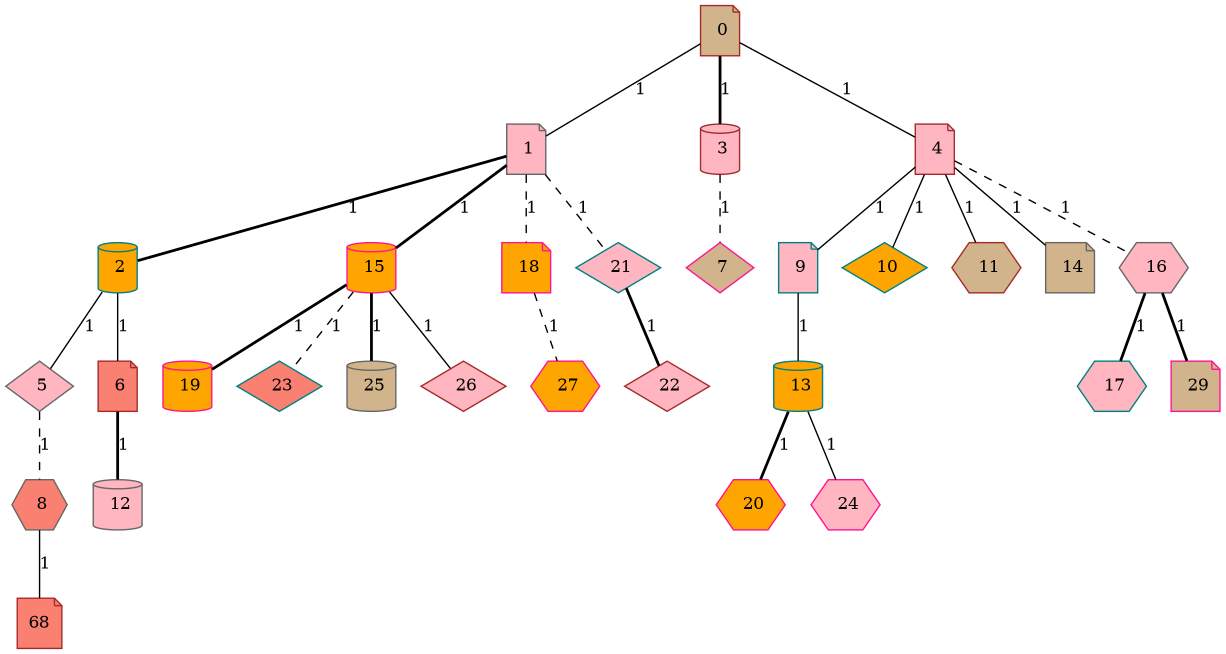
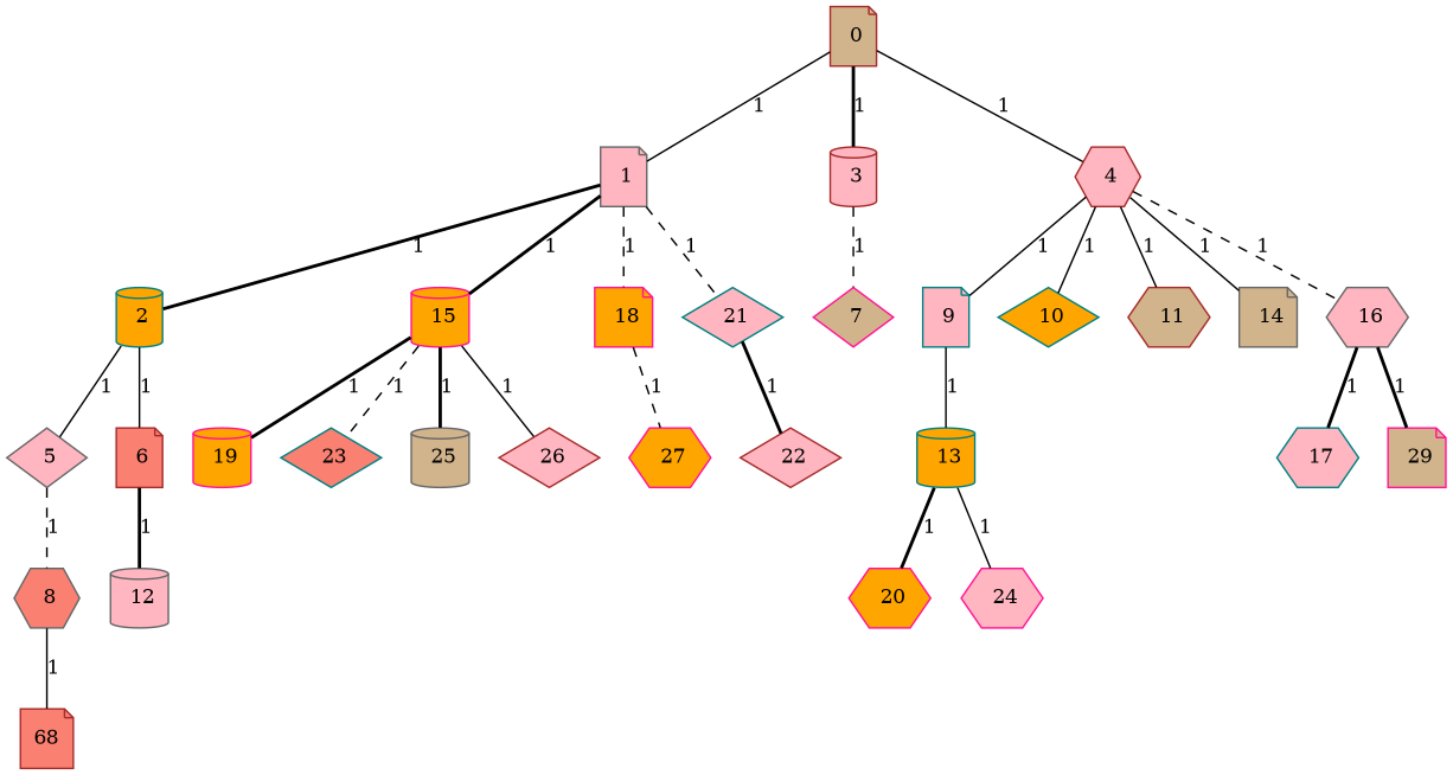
  graph {
    fixedsize="true;"
    node [color=brown fillcolor=lightpink fontsize=12 hight=.12 shape=note style=filled]
    edge [fontsize=12 style=solid]
    n1 [fillcolor=tan label=" 0" width=.12]
    n2 [color=gray40 label=" 1" width=.12]
    n3 [label=" 3" shape=cylinder width=.12]
-   n4 [label=" 4" width=.12]
+   n4 [label=" 4" shape=hexagon width=.12]
    n5 [color=teal fillcolor=orange label=" 2" shape=cylinder width=.12]
    n6 [color=deeppink fillcolor=orange label=" 15" shape=cylinder width=.12]
    n7 [color=deeppink fillcolor=orange label=" 18" width=.12]
    n8 [color=teal label=" 21" shape=diamond width=.12]
    n9 [color=deeppink fillcolor=tan label=" 7" shape=diamond width=.12]
    n10 [color=teal label=" 9" width=.12]
    n11 [color=teal fillcolor=orange label=" 10" shape=diamond width=.12]
    n12 [fillcolor=tan label=" 11" shape=hexagon width=.12]
    n13 [color=gray40 fillcolor=tan label=" 14" width=.12]
    n14 [color=gray40 label=" 16" shape=hexagon width=.12]
    n15 [color=gray40 label=" 5" shape=diamond width=.12]
    n16 [fillcolor=salmon label=" 6" width=.12]
    n17 [color=deeppink fillcolor=orange label=" 19" shape=cylinder width=.12]
    n18 [color=teal fillcolor=salmon label=" 23" shape=diamond width=.12]
    n19 [color=gray40 fillcolor=tan label=" 25" shape=cylinder width=.12]
    n20 [label=" 26" shape=diamond width=.12]
    n21 [color=deeppink fillcolor=orange label=" 27" shape=hexagon width=.12]
    n22 [label=" 22" shape=diamond width=.12]
    n23 [color=gray40 fillcolor=salmon label=" 8" shape=hexagon width=.12]
    n24 [color=gray40 label=" 12" shape=cylinder width=.12]
    n25 [color=teal fillcolor=orange label=" 13" shape=cylinder width=.12]
    n26 [color=teal label=" 17" shape=hexagon width=.12]
    n27 [color=deeppink fillcolor=tan label=" 29" width=.12]
    n28 [fillcolor=salmon label=68 width=.12]
    n29 [color=deeppink fillcolor=orange label=" 20" shape=hexagon width=.12]
    n30 [color=deeppink label=" 24" shape=hexagon width=.12]
    n1 -- n2 [label=1]
    n1 -- n3 [label=1 style=bold]
    n1 -- n4 [label=1]
    n2 -- n5 [label=1 style=bold]
    n2 -- n6 [label=1 style=bold]
    n2 -- n7 [label=1 style=dashed]
    n2 -- n8 [label=1 style=dashed]
    n3 -- n9 [label=1 style=dashed]
    n4 -- n10 [label=1]
    n4 -- n11 [label=1]
    n4 -- n12 [label=1]
    n4 -- n13 [label=1]
    n4 -- n14 [label=1 style=dashed]
    n5 -- n15 [label=1]
    n5 -- n16 [label=1]
    n6 -- n17 [label=1 style=bold]
    n6 -- n18 [label=1 style=dashed]
    n6 -- n19 [label=1 style=bold]
    n6 -- n20 [label=1]
    n7 -- n21 [label=1 style=dashed]
    n8 -- n22 [label=1 style=bold]
    n10 -- n25 [label=1]
    n14 -- n26 [label=1 style=bold]
    n14 -- n27 [label=1 style=bold]
    n15 -- n23 [label=1 style=dashed]
    n16 -- n24 [label=1 style=bold]
    n23 -- n28 [label=1]
    n25 -- n29 [label=1 style=bold]
    n25 -- n30 [label=1]
  }
